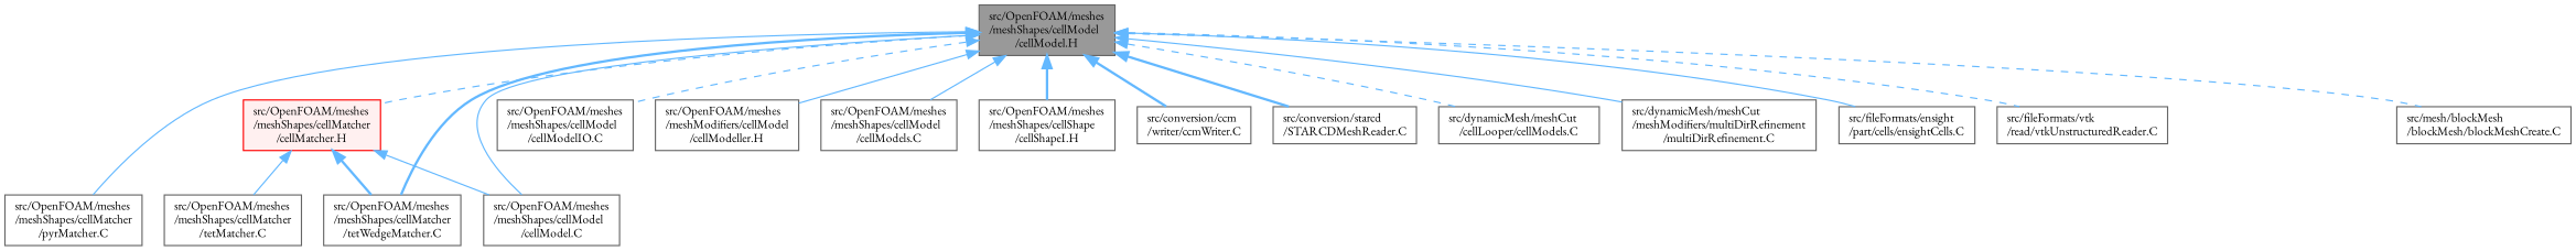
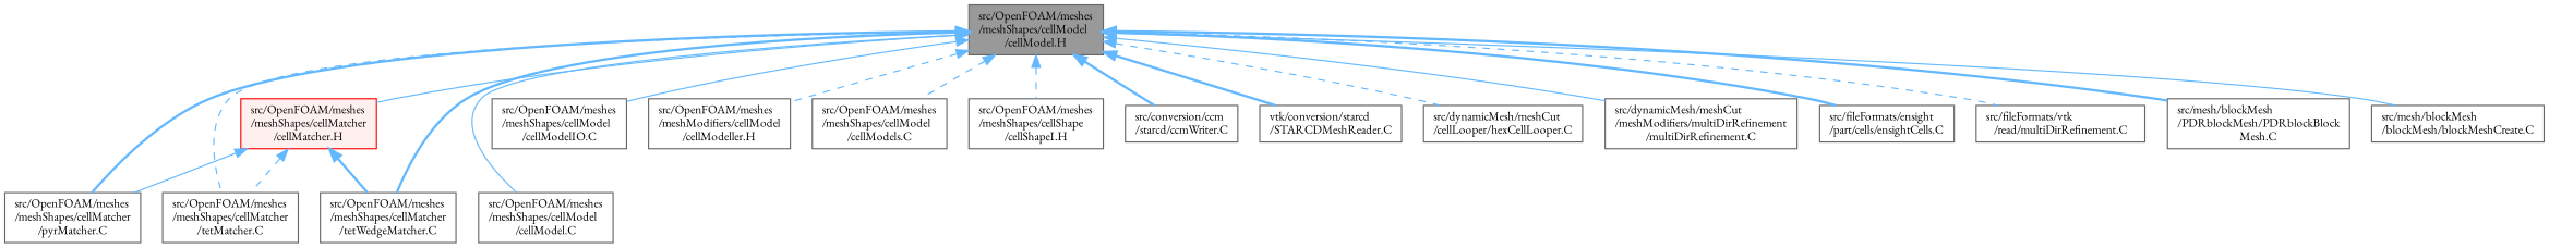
  digraph {
    fontname="EB Garamond"
    node [color=grey40 fillcolor=white fontname="EB Garamond" fontsize=10 shape=box style=filled]
    edge [color=steelblue1 dir=back fontname="EB Garamond" fontsize=10 labelfontname=Helvetica labelfontsize=10 style=dashed]
    n1 [color=gray40 fillcolor=grey60 fontcolor=black height=0.2 label="src/OpenFOAM/meshes\l/meshShapes/cellModel\l/cellModel.H" width=0.4]
    n2 [color=red fillcolor="#FFF0F0" height=0.2 label="src/OpenFOAM/meshes\l/meshShapes/cellMatcher\l/cellMatcher.H" width=0.4]
    n3 [height=0.2 label="src/OpenFOAM/meshes\l/meshShapes/cellMatcher\l/pyrMatcher.C" width=0.4]
    n4 [height=0.2 label="src/OpenFOAM/meshes\l/meshShapes/cellMatcher\l/tetMatcher.C" width=0.4]
    n5 [height=0.2 label="src/OpenFOAM/meshes\l/meshShapes/cellMatcher\l/tetWedgeMatcher.C" width=0.4]
    n6 [height=0.2 label="src/OpenFOAM/meshes\l/meshShapes/cellModel\l/cellModel.C" width=0.4]
    n7 [height=0.2 label="src/OpenFOAM/meshes\l/meshShapes/cellModel\l/cellModelIO.C" width=0.4]
    n8 [height=0.2 label="src/OpenFOAM/meshes\l/meshModifiers/cellModel\l/cellModeller.H" width=0.4]
    n9 [height=0.2 label="src/OpenFOAM/meshes\l/meshShapes/cellModel\l/cellModels.C" width=0.4]
    n10 [height=0.2 label="src/OpenFOAM/meshes\l/meshShapes/cellShape\l/cellShapeI.H" width=0.4]
-   n11 [height=0.2 label="src/conversion/ccm\l/writer/ccmWriter.C" width=0.4]
-   n12 [height=0.2 label="src/conversion/starcd\l/STARCDMeshReader.C" width=0.4]
-   n13 [height=0.2 label="src/dynamicMesh/meshCut\l/cellLooper/cellModels.C" width=0.4]
+   n11 [height=0.2 label="src/conversion/ccm\l/starcd/ccmWriter.C" width=0.4]
+   n12 [height=0.2 label="vtk/conversion/starcd\l/STARCDMeshReader.C" width=0.4]
+   n13 [height=0.2 label="src/dynamicMesh/meshCut\l/cellLooper/hexCellLooper.C" width=0.4]
    n14 [height=0.2 label="src/dynamicMesh/meshCut\l/meshModifiers/multiDirRefinement\l/multiDirRefinement.C" width=0.4]
    n15 [height=0.2 label="src/fileFormats/ensight\l/part/cells/ensightCells.C" width=0.4]
-   n16 [height=0.2 label="src/fileFormats/vtk\l/read/vtkUnstructuredReader.C" width=0.4]
+   n16 [height=0.2 label="src/fileFormats/vtk\l/read/multiDirRefinement.C" width=0.4]
+   n17 [height=0.2 label="src/mesh/blockMesh\l/PDRblockMesh/PDRblockBlock\lMesh.C" width=0.4]
    n18 [height=0.2 label="src/mesh/blockMesh\l/blockMesh/blockMeshCreate.C" width=0.4]
-   n1 -> n2
-   n1 -> n3 [style=solid]
+   n1 -> n2 [style=solid]
+   n1 -> n3 [style=bold]
+   n1 -> n4
    n1 -> n5 [style=bold]
    n1 -> n6 [style=solid]
-   n1 -> n7
-   n1 -> n8 [style=solid]
-   n1 -> n9 [style=solid]
-   n1 -> n10 [style=bold]
+   n1 -> n7 [style=solid]
+   n1 -> n8
+   n1 -> n9
+   n1 -> n10
    n1 -> n11 [style=bold]
    n1 -> n12 [style=bold]
    n1 -> n13
    n1 -> n14 [style=solid]
-   n1 -> n15 [style=solid]
+   n1 -> n15 [style=bold]
    n1 -> n16
-   n1 -> n18
-   n2 -> n6 [style=solid]
-   n2 -> n4 [style=solid]
+   n1 -> n17 [style=bold]
+   n1 -> n18 [style=solid]
+   n2 -> n3 [style=solid]
+   n2 -> n4
    n2 -> n5 [style=bold]
  }
